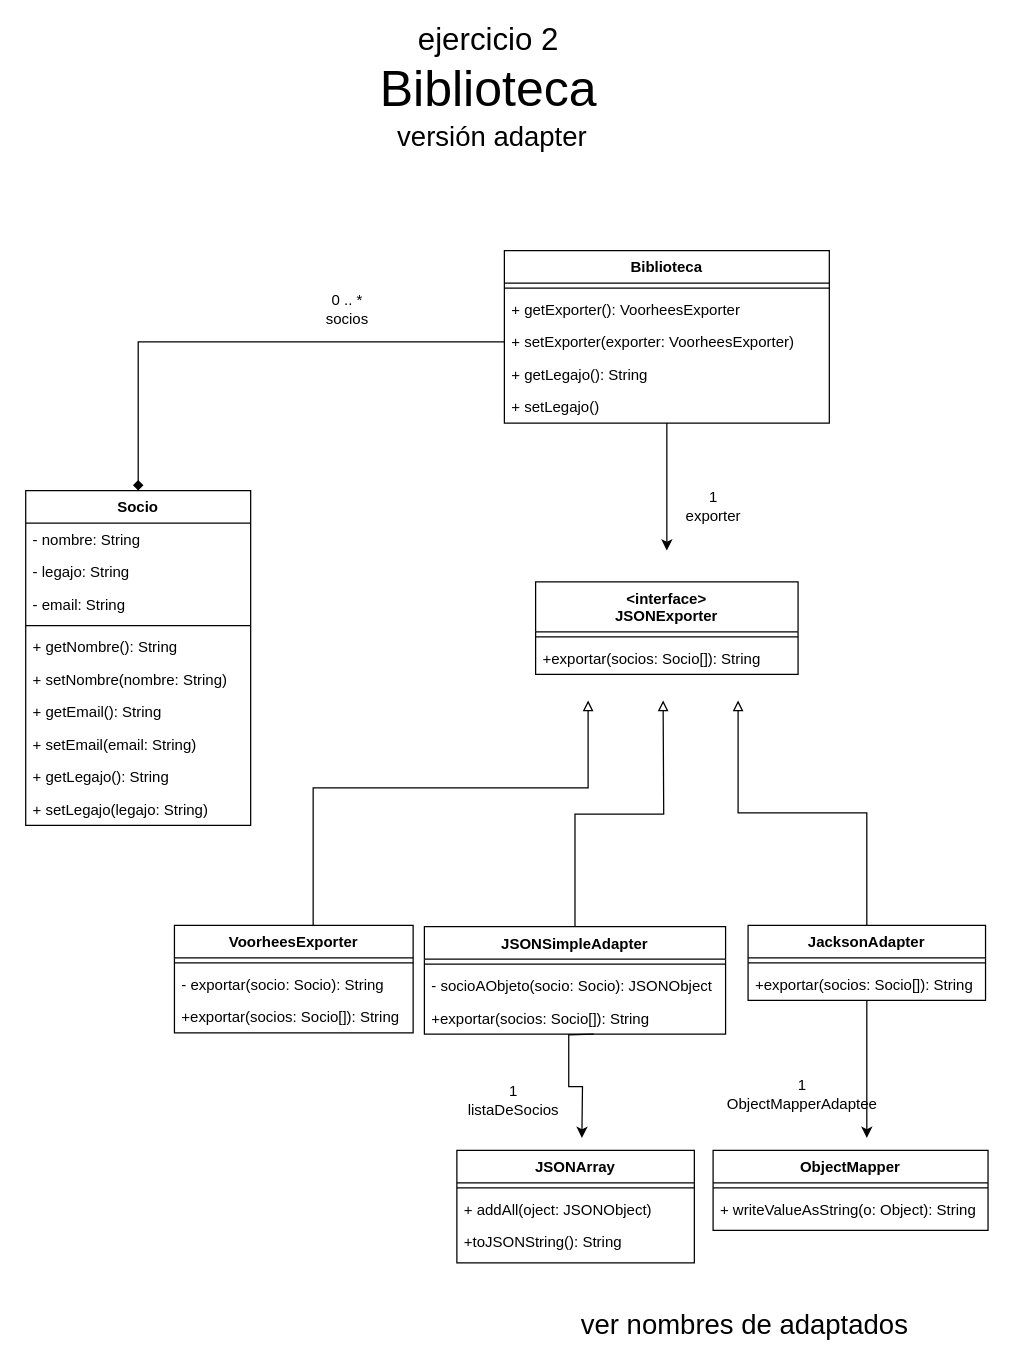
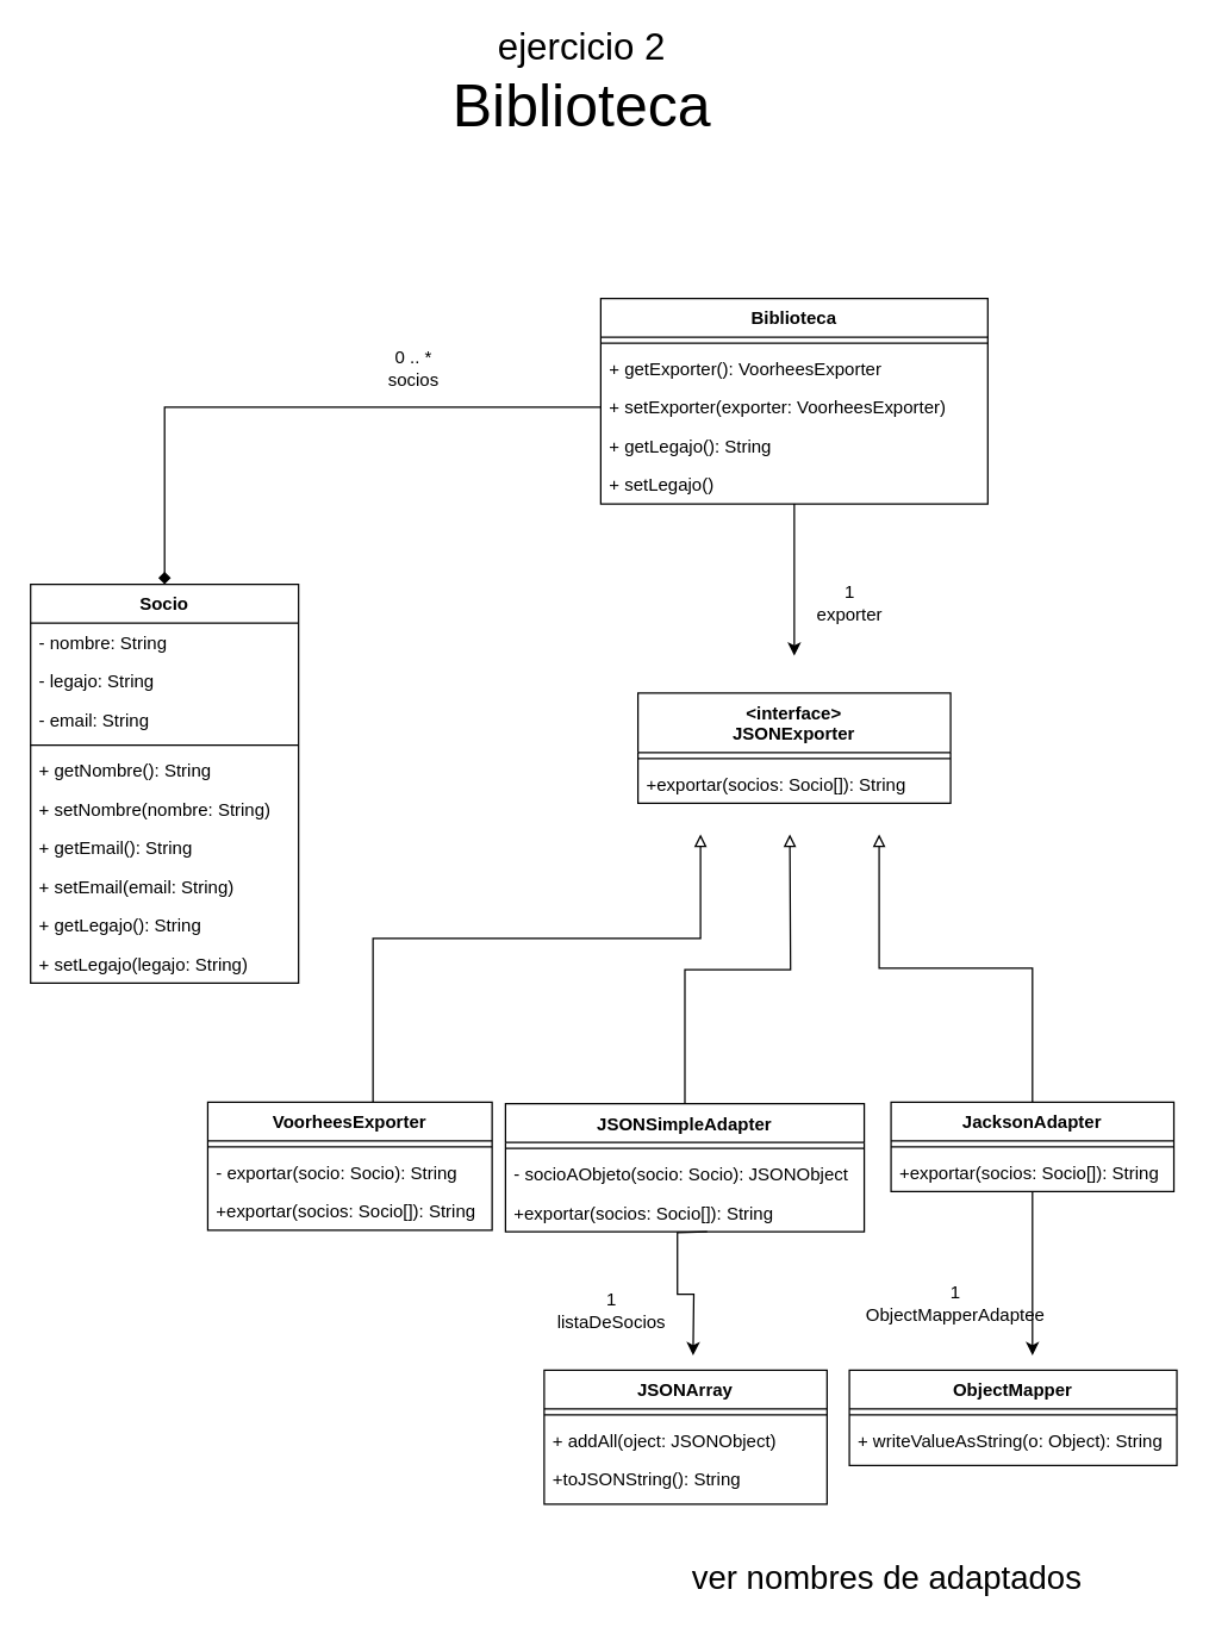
  <mxCell id="0" />
  <mxCell id="1" parent="0" />
  <mxCell id="2" value="Socio" style="swimlane;fontStyle=1;align=center;verticalAlign=top;childLayout=stackLayout;horizontal=1;startSize=26;horizontalStack=0;resizeParent=1;resizeParentMax=0;resizeLast=0;collapsible=1;marginBottom=0;" parent="1" vertex="1"><mxGeometry x="20" y="392" width="180" height="268" as="geometry" /></mxCell>
  <mxCell id="3" value="- nombre: String" style="text;strokeColor=none;fillColor=none;align=left;verticalAlign=top;spacingLeft=4;spacingRight=4;overflow=hidden;rotatable=0;points=[[0,0.5],[1,0.5]];portConstraint=eastwest;" parent="2" vertex="1"><mxGeometry y="26" width="180" height="26" as="geometry" /></mxCell>
  <mxCell id="4" value="- legajo: String" style="text;strokeColor=none;fillColor=none;align=left;verticalAlign=top;spacingLeft=4;spacingRight=4;overflow=hidden;rotatable=0;points=[[0,0.5],[1,0.5]];portConstraint=eastwest;" parent="2" vertex="1"><mxGeometry y="52" width="180" height="26" as="geometry" /></mxCell>
  <mxCell id="5" value="- email: String" style="text;strokeColor=none;fillColor=none;align=left;verticalAlign=top;spacingLeft=4;spacingRight=4;overflow=hidden;rotatable=0;points=[[0,0.5],[1,0.5]];portConstraint=eastwest;" parent="2" vertex="1"><mxGeometry y="78" width="180" height="26" as="geometry" /></mxCell>
  <mxCell id="6" value="" style="line;strokeWidth=1;fillColor=none;align=left;verticalAlign=middle;spacingTop=-1;spacingLeft=3;spacingRight=3;rotatable=0;labelPosition=right;points=[];portConstraint=eastwest;" parent="2" vertex="1"><mxGeometry y="104" width="180" height="8" as="geometry" /></mxCell>
  <mxCell id="7" value="+ getNombre(): String" style="text;strokeColor=none;fillColor=none;align=left;verticalAlign=top;spacingLeft=4;spacingRight=4;overflow=hidden;rotatable=0;points=[[0,0.5],[1,0.5]];portConstraint=eastwest;" parent="2" vertex="1"><mxGeometry y="112" width="180" height="26" as="geometry" /></mxCell>
  <mxCell id="8" value="+ setNombre(nombre: String)" style="text;strokeColor=none;fillColor=none;align=left;verticalAlign=top;spacingLeft=4;spacingRight=4;overflow=hidden;rotatable=0;points=[[0,0.5],[1,0.5]];portConstraint=eastwest;" parent="2" vertex="1"><mxGeometry y="138" width="180" height="26" as="geometry" /></mxCell>
  <mxCell id="9" value="+ getEmail(): String" style="text;strokeColor=none;fillColor=none;align=left;verticalAlign=top;spacingLeft=4;spacingRight=4;overflow=hidden;rotatable=0;points=[[0,0.5],[1,0.5]];portConstraint=eastwest;" parent="2" vertex="1"><mxGeometry y="164" width="180" height="26" as="geometry" /></mxCell>
  <mxCell id="10" value="+ setEmail(email: String)" style="text;strokeColor=none;fillColor=none;align=left;verticalAlign=top;spacingLeft=4;spacingRight=4;overflow=hidden;rotatable=0;points=[[0,0.5],[1,0.5]];portConstraint=eastwest;" parent="2" vertex="1"><mxGeometry y="190" width="180" height="26" as="geometry" /></mxCell>
  <mxCell id="11" value="+ getLegajo(): String" style="text;strokeColor=none;fillColor=none;align=left;verticalAlign=top;spacingLeft=4;spacingRight=4;overflow=hidden;rotatable=0;points=[[0,0.5],[1,0.5]];portConstraint=eastwest;" parent="2" vertex="1"><mxGeometry y="216" width="180" height="26" as="geometry" /></mxCell>
  <mxCell id="12" value="+ setLegajo(legajo: String)" style="text;strokeColor=none;fillColor=none;align=left;verticalAlign=top;spacingLeft=4;spacingRight=4;overflow=hidden;rotatable=0;points=[[0,0.5],[1,0.5]];portConstraint=eastwest;" parent="2" vertex="1"><mxGeometry y="242" width="180" height="26" as="geometry" /></mxCell>
  <mxCell id="13" style="edgeStyle=orthogonalEdgeStyle;rounded=0;orthogonalLoop=1;jettySize=auto;html=1;" parent="1" source="14" edge="1"><mxGeometry relative="1" as="geometry"><mxPoint x="533" y="440" as="targetPoint" /></mxGeometry></mxCell>
  <mxCell id="14" value="Biblioteca" style="swimlane;fontStyle=1;align=center;verticalAlign=top;childLayout=stackLayout;horizontal=1;startSize=26;horizontalStack=0;resizeParent=1;resizeParentMax=0;resizeLast=0;collapsible=1;marginBottom=0;" parent="1" vertex="1"><mxGeometry x="403" y="200" width="260" height="138" as="geometry" /></mxCell>
  <mxCell id="15" value="" style="line;strokeWidth=1;fillColor=none;align=left;verticalAlign=middle;spacingTop=-1;spacingLeft=3;spacingRight=3;rotatable=0;labelPosition=right;points=[];portConstraint=eastwest;" parent="14" vertex="1"><mxGeometry y="26" width="260" height="8" as="geometry" /></mxCell>
  <mxCell id="16" value="+ getExporter(): VoorheesExporter" style="text;strokeColor=none;fillColor=none;align=left;verticalAlign=top;spacingLeft=4;spacingRight=4;overflow=hidden;rotatable=0;points=[[0,0.5],[1,0.5]];portConstraint=eastwest;" parent="14" vertex="1"><mxGeometry y="34" width="260" height="26" as="geometry" /></mxCell>
  <mxCell id="17" value="+ setExporter(exporter: VoorheesExporter)" style="text;strokeColor=none;fillColor=none;align=left;verticalAlign=top;spacingLeft=4;spacingRight=4;overflow=hidden;rotatable=0;points=[[0,0.5],[1,0.5]];portConstraint=eastwest;" parent="14" vertex="1"><mxGeometry y="60" width="260" height="26" as="geometry" /></mxCell>
  <mxCell id="18" value="+ getLegajo(): String" style="text;strokeColor=none;fillColor=none;align=left;verticalAlign=top;spacingLeft=4;spacingRight=4;overflow=hidden;rotatable=0;points=[[0,0.5],[1,0.5]];portConstraint=eastwest;" parent="14" vertex="1"><mxGeometry y="86" width="260" height="26" as="geometry" /></mxCell>
  <mxCell id="19" value="+ setLegajo()" style="text;strokeColor=none;fillColor=none;align=left;verticalAlign=top;spacingLeft=4;spacingRight=4;overflow=hidden;rotatable=0;points=[[0,0.5],[1,0.5]];portConstraint=eastwest;" parent="14" vertex="1"><mxGeometry y="112" width="260" height="26" as="geometry" /></mxCell>
  <mxCell id="20" style="edgeStyle=orthogonalEdgeStyle;rounded=0;orthogonalLoop=1;jettySize=auto;html=1;exitX=0;exitY=0.5;exitDx=0;exitDy=0;entryX=0.5;entryY=0;entryDx=0;entryDy=0;endArrow=diamond;" parent="1" source="17" target="2" edge="1"><mxGeometry relative="1" as="geometry" /></mxCell>
  <mxCell id="21" value="0 .. *&lt;br&gt;socios" style="text;html=1;align=center;verticalAlign=middle;resizable=0;points=[];autosize=1;strokeColor=none;fillColor=none;" parent="1" vertex="1"><mxGeometry x="252" y="232" width="50" height="30" as="geometry" /></mxCell>
  <mxCell id="22" style="edgeStyle=orthogonalEdgeStyle;rounded=0;orthogonalLoop=1;jettySize=auto;html=1;endArrow=block;endFill=0;" parent="1" source="23" edge="1"><mxGeometry relative="1" as="geometry"><mxPoint x="470" y="560" as="targetPoint" /><Array as="points"><mxPoint x="250" y="630" /><mxPoint x="470" y="630" /></Array></mxGeometry></mxCell>
  <mxCell id="23" value="VoorheesExporter" style="swimlane;fontStyle=1;align=center;verticalAlign=top;childLayout=stackLayout;horizontal=1;startSize=26;horizontalStack=0;resizeParent=1;resizeParentMax=0;resizeLast=0;collapsible=1;marginBottom=0;" parent="1" vertex="1"><mxGeometry x="139" y="740" width="191" height="86" as="geometry" /></mxCell>
  <mxCell id="24" value="" style="line;strokeWidth=1;fillColor=none;align=left;verticalAlign=middle;spacingTop=-1;spacingLeft=3;spacingRight=3;rotatable=0;labelPosition=right;points=[];portConstraint=eastwest;" parent="23" vertex="1"><mxGeometry y="26" width="191" height="8" as="geometry" /></mxCell>
  <mxCell id="25" value="- exportar(socio: Socio): String" style="text;strokeColor=none;fillColor=none;align=left;verticalAlign=top;spacingLeft=4;spacingRight=4;overflow=hidden;rotatable=0;points=[[0,0.5],[1,0.5]];portConstraint=eastwest;" parent="23" vertex="1"><mxGeometry y="34" width="191" height="26" as="geometry" /></mxCell>
  <mxCell id="26" value="+exportar(socios: Socio[]): String" style="text;strokeColor=none;fillColor=none;align=left;verticalAlign=top;spacingLeft=4;spacingRight=4;overflow=hidden;rotatable=0;points=[[0,0.5],[1,0.5]];portConstraint=eastwest;" parent="23" vertex="1"><mxGeometry y="60" width="191" height="26" as="geometry" /></mxCell>
  <mxCell id="27" value="1&lt;br&gt;exporter" style="text;html=1;align=center;verticalAlign=middle;resizable=0;points=[];autosize=1;strokeColor=none;fillColor=none;" parent="1" vertex="1"><mxGeometry x="540" y="390" width="60" height="30" as="geometry" /></mxCell>
  <mxCell id="28" value="&lt;interface&gt;&#10;JSONExporter&#10;" style="swimlane;fontStyle=1;align=center;verticalAlign=top;childLayout=stackLayout;horizontal=1;startSize=40;horizontalStack=0;resizeParent=1;resizeParentMax=0;resizeLast=0;collapsible=1;marginBottom=0;" parent="1" vertex="1"><mxGeometry x="428" y="465" width="210" height="74" as="geometry" /></mxCell>
  <mxCell id="29" value="" style="line;strokeWidth=1;fillColor=none;align=left;verticalAlign=middle;spacingTop=-1;spacingLeft=3;spacingRight=3;rotatable=0;labelPosition=right;points=[];portConstraint=eastwest;" parent="28" vertex="1"><mxGeometry y="40" width="210" height="8" as="geometry" /></mxCell>
  <mxCell id="30" value="+exportar(socios: Socio[]): String" style="text;strokeColor=none;fillColor=none;align=left;verticalAlign=top;spacingLeft=4;spacingRight=4;overflow=hidden;rotatable=0;points=[[0,0.5],[1,0.5]];portConstraint=eastwest;" parent="28" vertex="1"><mxGeometry y="48" width="210" height="26" as="geometry" /></mxCell>
  <mxCell id="31" style="edgeStyle=orthogonalEdgeStyle;rounded=0;orthogonalLoop=1;jettySize=auto;html=1;endArrow=block;endFill=0;" parent="1" source="33" edge="1"><mxGeometry relative="1" as="geometry"><mxPoint x="530" y="560" as="targetPoint" /></mxGeometry></mxCell>
  <mxCell id="32" style="edgeStyle=orthogonalEdgeStyle;rounded=0;orthogonalLoop=1;jettySize=auto;html=1;endArrow=classic;endFill=1;" parent="1" edge="1"><mxGeometry relative="1" as="geometry"><mxPoint x="465" y="910" as="targetPoint" /><mxPoint x="474.5" y="827" as="sourcePoint" /></mxGeometry></mxCell>
  <mxCell id="33" value="JSONSimpleAdapter" style="swimlane;fontStyle=1;align=center;verticalAlign=top;childLayout=stackLayout;horizontal=1;startSize=26;horizontalStack=0;resizeParent=1;resizeParentMax=0;resizeLast=0;collapsible=1;marginBottom=0;" parent="1" vertex="1"><mxGeometry x="339" y="741" width="241" height="86" as="geometry" /></mxCell>
  <mxCell id="34" value="" style="line;strokeWidth=1;fillColor=none;align=left;verticalAlign=middle;spacingTop=-1;spacingLeft=3;spacingRight=3;rotatable=0;labelPosition=right;points=[];portConstraint=eastwest;" parent="33" vertex="1"><mxGeometry y="26" width="241" height="8" as="geometry" /></mxCell>
  <mxCell id="35" value="- socioAObjeto(socio: Socio): JSONObject" style="text;strokeColor=none;fillColor=none;align=left;verticalAlign=top;spacingLeft=4;spacingRight=4;overflow=hidden;rotatable=0;points=[[0,0.5],[1,0.5]];portConstraint=eastwest;" parent="33" vertex="1"><mxGeometry y="34" width="241" height="26" as="geometry" /></mxCell>
  <mxCell id="36" value="+exportar(socios: Socio[]): String" style="text;strokeColor=none;fillColor=none;align=left;verticalAlign=top;spacingLeft=4;spacingRight=4;overflow=hidden;rotatable=0;points=[[0,0.5],[1,0.5]];portConstraint=eastwest;" parent="33" vertex="1"><mxGeometry y="60" width="241" height="26" as="geometry" /></mxCell>
  <mxCell id="37" style="edgeStyle=orthogonalEdgeStyle;rounded=0;orthogonalLoop=1;jettySize=auto;html=1;endArrow=block;endFill=0;" parent="1" source="39" edge="1"><mxGeometry relative="1" as="geometry"><mxPoint x="590" y="560" as="targetPoint" /><Array as="points"><mxPoint x="693" y="650" /><mxPoint x="590" y="650" /></Array></mxGeometry></mxCell>
  <mxCell id="38" style="edgeStyle=orthogonalEdgeStyle;rounded=0;orthogonalLoop=1;jettySize=auto;html=1;" edge="1" parent="1" source="39"><mxGeometry relative="1" as="geometry"><mxPoint x="693" y="910" as="targetPoint" /></mxGeometry></mxCell>
  <mxCell id="39" value="JacksonAdapter" style="swimlane;fontStyle=1;align=center;verticalAlign=top;childLayout=stackLayout;horizontal=1;startSize=26;horizontalStack=0;resizeParent=1;resizeParentMax=0;resizeLast=0;collapsible=1;marginBottom=0;" parent="1" vertex="1"><mxGeometry x="598" y="740" width="190" height="60" as="geometry" /></mxCell>
  <mxCell id="40" value="" style="line;strokeWidth=1;fillColor=none;align=left;verticalAlign=middle;spacingTop=-1;spacingLeft=3;spacingRight=3;rotatable=0;labelPosition=right;points=[];portConstraint=eastwest;" parent="39" vertex="1"><mxGeometry y="26" width="190" height="8" as="geometry" /></mxCell>
  <mxCell id="41" value="+exportar(socios: Socio[]): String" style="text;strokeColor=none;fillColor=none;align=left;verticalAlign=top;spacingLeft=4;spacingRight=4;overflow=hidden;rotatable=0;points=[[0,0.5],[1,0.5]];portConstraint=eastwest;" parent="39" vertex="1"><mxGeometry y="34" width="190" height="26" as="geometry" /></mxCell>
  <mxCell id="42" value="JSONArray" style="swimlane;fontStyle=1;align=center;verticalAlign=top;childLayout=stackLayout;horizontal=1;startSize=26;horizontalStack=0;resizeParent=1;resizeParentMax=0;resizeLast=0;collapsible=1;marginBottom=0;" parent="1" vertex="1"><mxGeometry x="365" y="920" width="190" height="90" as="geometry" /></mxCell>
  <mxCell id="43" value="" style="line;strokeWidth=1;fillColor=none;align=left;verticalAlign=middle;spacingTop=-1;spacingLeft=3;spacingRight=3;rotatable=0;labelPosition=right;points=[];portConstraint=eastwest;" parent="42" vertex="1"><mxGeometry y="26" width="190" height="8" as="geometry" /></mxCell>
  <mxCell id="44" value="+ addAll(oject: JSONObject)" style="text;strokeColor=none;fillColor=none;align=left;verticalAlign=top;spacingLeft=4;spacingRight=4;overflow=hidden;rotatable=0;points=[[0,0.5],[1,0.5]];portConstraint=eastwest;" parent="42" vertex="1"><mxGeometry y="34" width="190" height="26" as="geometry" /></mxCell>
  <mxCell id="45" value="+toJSONString(): String" style="text;strokeColor=none;fillColor=none;align=left;verticalAlign=top;spacingLeft=4;spacingRight=4;overflow=hidden;rotatable=0;points=[[0,0.5],[1,0.5]];portConstraint=eastwest;" parent="42" vertex="1"><mxGeometry y="60" width="190" height="30" as="geometry" /></mxCell>
  <mxCell id="46" value="ObjectMapper" style="swimlane;fontStyle=1;align=center;verticalAlign=top;childLayout=stackLayout;horizontal=1;startSize=26;horizontalStack=0;resizeParent=1;resizeParentMax=0;resizeLast=0;collapsible=1;marginBottom=0;" vertex="1" parent="1"><mxGeometry x="570" y="920" width="220" height="64" as="geometry" /></mxCell>
  <mxCell id="47" value="" style="line;strokeWidth=1;fillColor=none;align=left;verticalAlign=middle;spacingTop=-1;spacingLeft=3;spacingRight=3;rotatable=0;labelPosition=right;points=[];portConstraint=eastwest;" vertex="1" parent="46"><mxGeometry y="26" width="220" height="8" as="geometry" /></mxCell>
  <mxCell id="48" value="+ writeValueAsString(o: Object): String" style="text;strokeColor=none;fillColor=none;align=left;verticalAlign=top;spacingLeft=4;spacingRight=4;overflow=hidden;rotatable=0;points=[[0,0.5],[1,0.5]];portConstraint=eastwest;" vertex="1" parent="46"><mxGeometry y="34" width="220" height="30" as="geometry" /></mxCell>
  <mxCell id="49" value="1&lt;br&gt;listaDeSocios" style="text;html=1;align=center;verticalAlign=middle;resizable=0;points=[];autosize=1;strokeColor=none;fillColor=none;" vertex="1" parent="1"><mxGeometry x="365" y="865" width="90" height="30" as="geometry" /></mxCell>
  <mxCell id="50" value="1&lt;br&gt;ObjectMapperAdaptee" style="text;html=1;align=center;verticalAlign=middle;resizable=0;points=[];autosize=1;strokeColor=none;fillColor=none;" vertex="1" parent="1"><mxGeometry x="571" y="860" width="140" height="30" as="geometry" /></mxCell>
  <mxCell id="51" value="&lt;span style=&quot;font-size: 25px;&quot;&gt;ejercicio 2&lt;/span&gt;" style="text;html=1;align=center;verticalAlign=middle;resizable=0;points=[];autosize=1;strokeColor=none;fillColor=none;" vertex="1" parent="1"><mxGeometry x="325" y="20" width="130" height="20" as="geometry" /></mxCell>
  <mxCell id="52" value="&lt;font style=&quot;font-size: 40px;&quot;&gt;Biblioteca&lt;/font&gt;" style="text;html=1;align=center;verticalAlign=middle;resizable=0;points=[];autosize=1;strokeColor=none;fillColor=none;" vertex="1" parent="1"><mxGeometry x="295" y="55" width="190" height="30" as="geometry" /></mxCell>
- <mxCell id="53" value="&lt;font style=&quot;font-size: 22px;&quot;&gt;versión adapter&lt;/font&gt;" style="text;html=1;align=center;verticalAlign=middle;resizable=0;points=[];autosize=1;strokeColor=none;fillColor=none;" vertex="1" parent="1"><mxGeometry x="308" y="100" width="170" height="20" as="geometry" /></mxCell>
  <mxCell id="54" value="ver nombres de adaptados&lt;br&gt;" style="text;html=1;align=center;verticalAlign=middle;resizable=0;points=[];autosize=1;strokeColor=none;fillColor=none;fontSize=22;" vertex="1" parent="1"><mxGeometry x="455" y="1045" width="280" height="30" as="geometry" /></mxCell>
